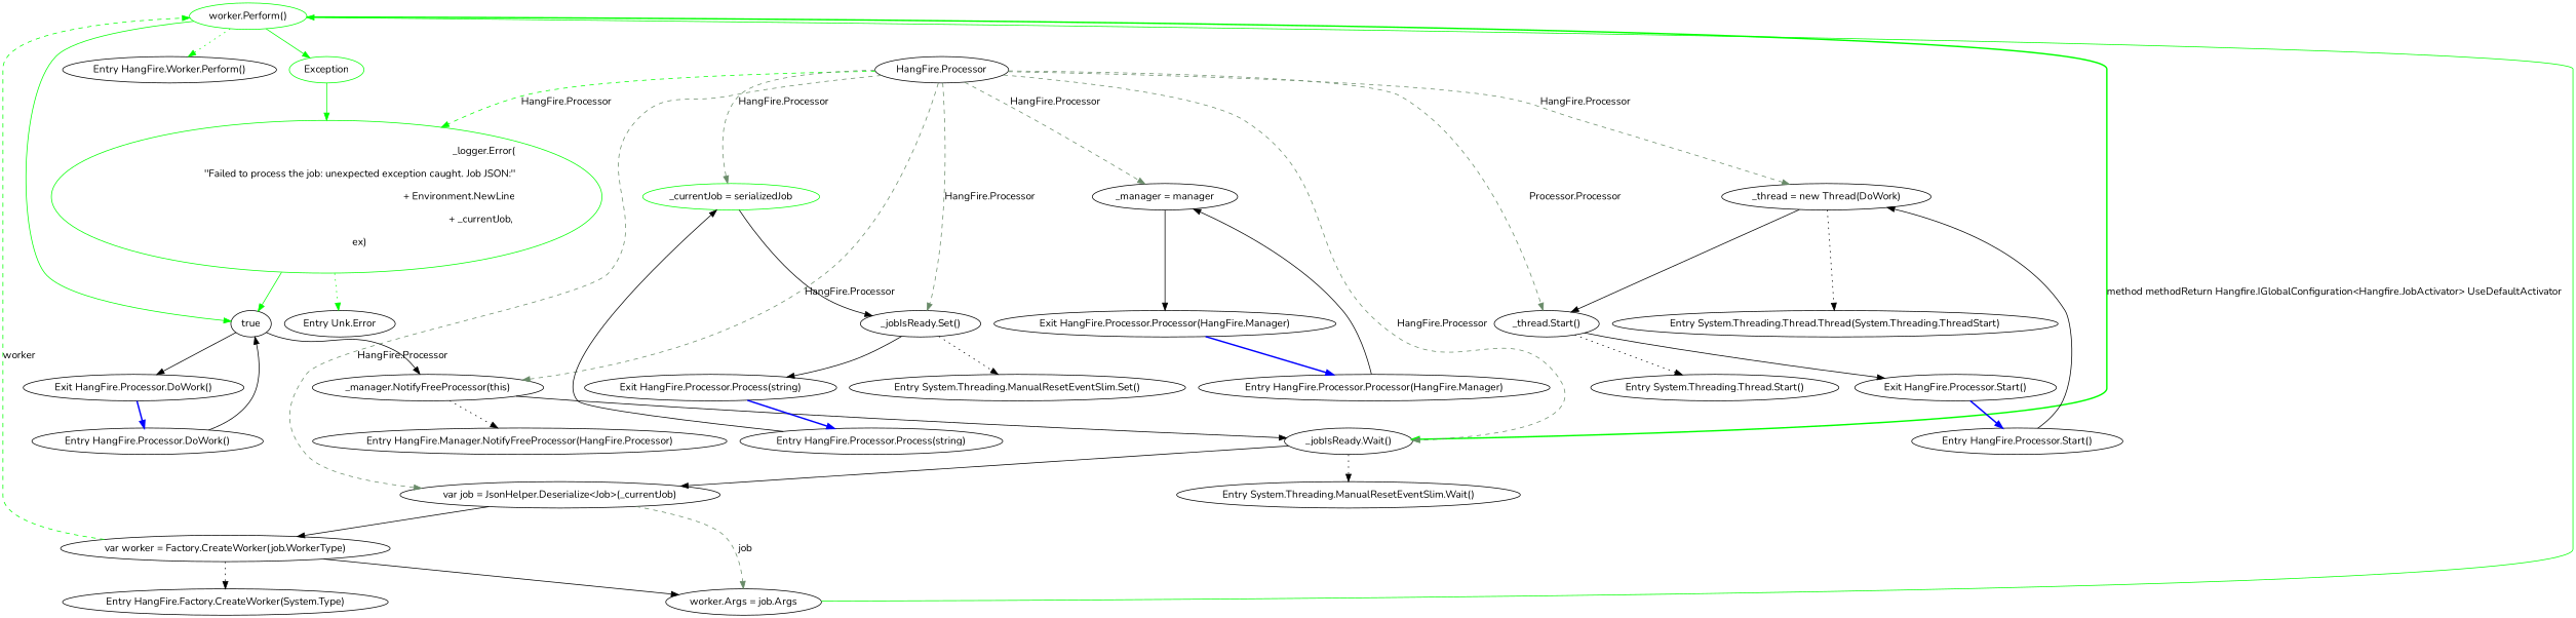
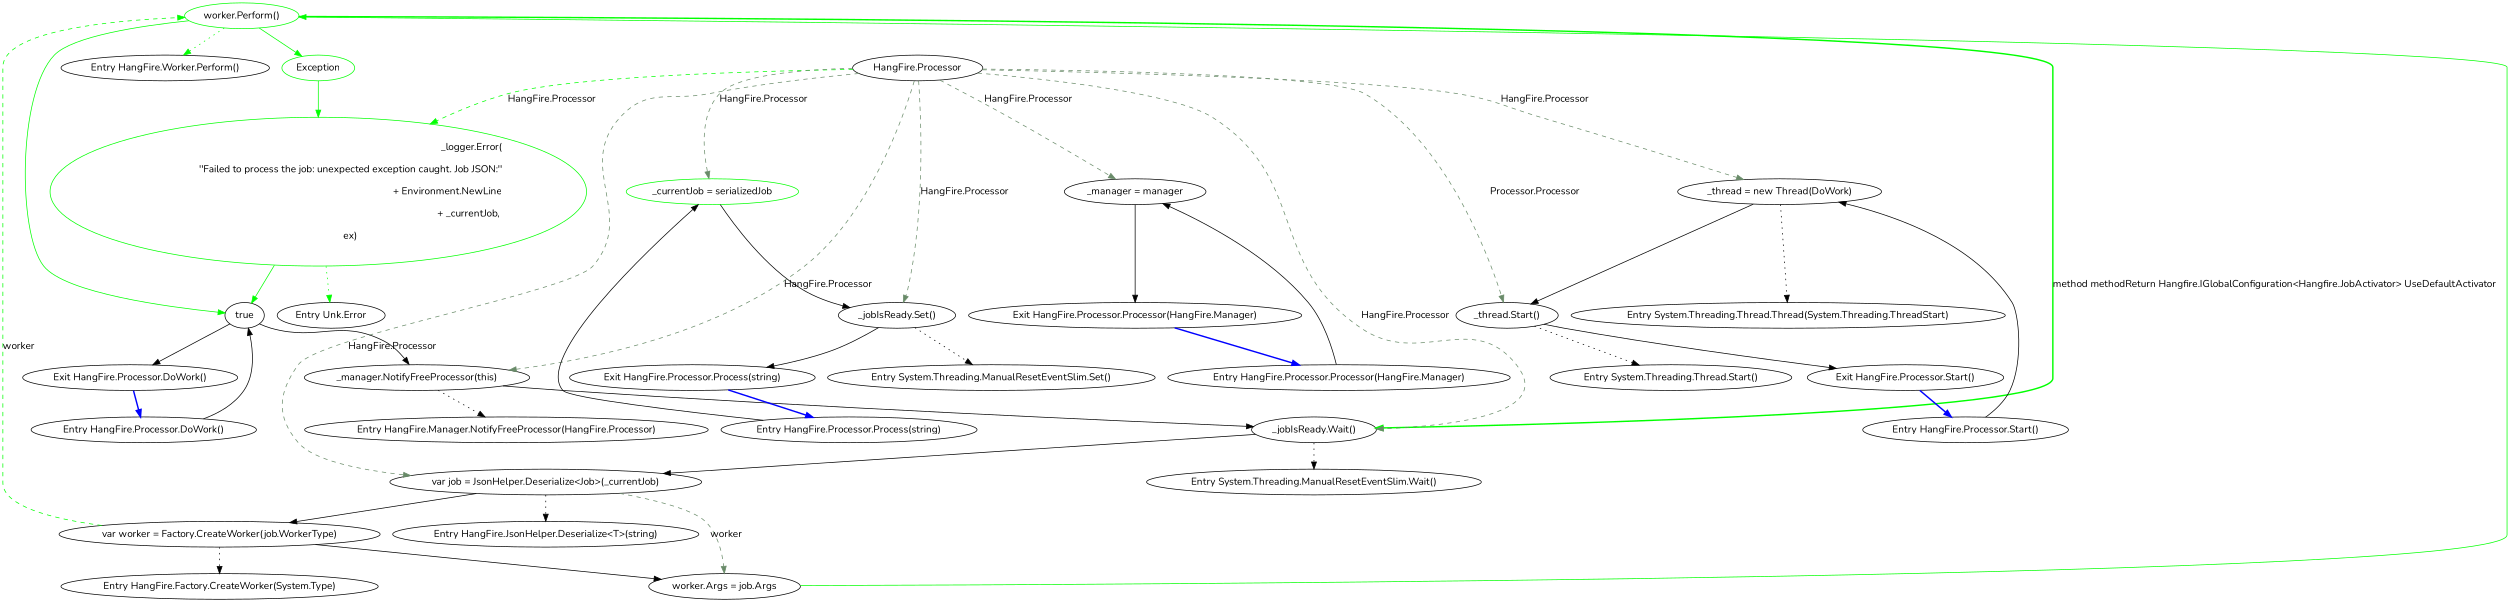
  digraph {
    fontname=Nunito
    node [cluster="HangFire.Processor.DoWork()" fontname=Nunito span="0-0"]
    edge [fontname=Nunito style=solid]
    n1 [color=green community=0 label="worker.Perform()" span="51-51"]
    n2 [color=green community=0 label=Exception span="54-54"]
    n3 [label=true span="37-37"]
    n4 [cluster="HangFire.Worker.Perform()" label="Entry HangFire.Worker.Perform()" span="9-9"]
    n5 [label="_jobIsReady.Wait()" span="40-40"]
    n6 [color=green community=0 label="_logger.Error(\r\n                        ''Failed to process the job: unexpected exception caught. Job JSON:''\r\n                        + Environment.NewLine\r\n                        + _currentJob, \r\n                        ex)" span="56-60"]
    n7 [label="_manager.NotifyFreeProcessor(this)" span="39-39"]
    n8 [label="Exit HangFire.Processor.DoWork()" span="35-35"]
    n9 [label="var job = JsonHelper.Deserialize<Job>(_currentJob)" span="44-44"]
    n10 [cluster="System.Threading.ManualResetEventSlim.Wait()" label="Entry System.Threading.ManualResetEventSlim.Wait()"]
    n11 [label="var worker = Factory.CreateWorker(job.WorkerType)" span="46-46"]
    n12 [label="worker.Args = job.Args" span="48-48"]
    n13 [cluster="HangFire.Factory.CreateWorker(System.Type)" label="Entry HangFire.Factory.CreateWorker(System.Type)" span="20-20"]
    n14 [cluster="Unk.Error" label="Entry Unk.Error" span=""]
    n15 [cluster="HangFire.Manager.NotifyFreeProcessor(HangFire.Processor)" label="Entry HangFire.Manager.NotifyFreeProcessor(HangFire.Processor)" span="40-40"]
    n16 [label="Entry HangFire.Processor.DoWork()" span="35-35"]
+   n17 [cluster="HangFire.JsonHelper.Deserialize<T>(string)" label="Entry HangFire.JsonHelper.Deserialize<T>(string)" span="11-11"]
    n18 [label="HangFire.Processor" cluster="" span=""]
    n19 [cluster="HangFire.Processor.Processor(HangFire.Manager)" label="_manager = manager" span="19-19"]
    n20 [cluster="HangFire.Processor.Start()" label="_thread = new Thread(DoWork)" span="24-24"]
    n21 [cluster="HangFire.Processor.Start()" label="_thread.Start()" span="25-25"]
    n22 [cluster="HangFire.Processor.Process(string)" color=green label="_currentJob = serializedJob" span="31-31"]
    n23 [cluster="HangFire.Processor.Process(string)" label="_jobIsReady.Set()" span="32-32"]
    n24 [cluster="HangFire.Processor.Processor(HangFire.Manager)" label="Exit HangFire.Processor.Processor(HangFire.Manager)" span="17-17"]
    n25 [cluster="System.Threading.Thread.Thread(System.Threading.ThreadStart)" label="Entry System.Threading.Thread.Thread(System.Threading.ThreadStart)"]
    n26 [cluster="HangFire.Processor.Start()" label="Exit HangFire.Processor.Start()" span="22-22"]
    n27 [cluster="System.Threading.Thread.Start()" label="Entry System.Threading.Thread.Start()"]
    n28 [cluster="HangFire.Processor.Process(string)" label="Exit HangFire.Processor.Process(string)" span="28-28"]
    n29 [cluster="System.Threading.ManualResetEventSlim.Set()" label="Entry System.Threading.ManualResetEventSlim.Set()"]
    n30 [cluster="HangFire.Processor.Processor(HangFire.Manager)" label="Entry HangFire.Processor.Processor(HangFire.Manager)" span="17-17"]
    n31 [cluster="HangFire.Processor.Start()" label="Entry HangFire.Processor.Start()" span="22-22"]
    n32 [cluster="HangFire.Processor.Process(string)" label="Entry HangFire.Processor.Process(string)" span="28-28"]
    n1 -> n2 [color=green]
    n1 -> n3 [color=green]
    n1 -> n4 [color=green style=dotted]
    n1 -> n5 [color=green label="method methodReturn Hangfire.IGlobalConfiguration<Hangfire.JobActivator> UseDefaultActivator" style=bold]
    n2 -> n6 [color=green]
    n3 -> n7
    n3 -> n8
    n5 -> n9
    n5 -> n10 [style=dotted]
    n6 -> n3 [color=green]
    n6 -> n14 [color=green style=dotted]
    n7 -> n5
    n7 -> n15 [style=dotted]
    n8 -> n16 [color=blue style=bold]
    n9 -> n11
-   n9 -> n12 [color=darkseagreen4 label=job style=dashed]
+   n9 -> n12 [color=darkseagreen4 label=worker style=dashed]
+   n9 -> n17 [style=dotted]
    n11 -> n1 [color=green label=worker style=dashed]
    n11 -> n12
    n11 -> n13 [style=dotted]
    n12 -> n1 [color=green]
    n16 -> n3
    n18 -> n5 [color=darkseagreen4 label="HangFire.Processor" style=dashed]
    n18 -> n6 [color=green label="HangFire.Processor" style=dashed]
    n18 -> n7 [color=darkseagreen4 label="HangFire.Processor" style=dashed]
    n18 -> n9 [color=darkseagreen4 label="HangFire.Processor" style=dashed]
    n18 -> n19 [color=darkseagreen4 label="HangFire.Processor" style=dashed]
    n18 -> n20 [color=darkseagreen4 label="HangFire.Processor" style=dashed]
    n18 -> n21 [color=darkseagreen4 label="Processor.Processor" style=dashed]
    n18 -> n22 [color=darkseagreen4 label="HangFire.Processor" style=dashed]
    n18 -> n23 [color=darkseagreen4 label="HangFire.Processor" style=dashed]
    n19 -> n24
    n20 -> n21
    n20 -> n25 [style=dotted]
    n21 -> n26
    n21 -> n27 [style=dotted]
    n22 -> n23
    n23 -> n28
    n23 -> n29 [style=dotted]
    n24 -> n30 [color=blue style=bold]
    n26 -> n31 [color=blue style=bold]
    n28 -> n32 [color=blue style=bold]
    n30 -> n19
    n31 -> n20
    n32 -> n22
  }
